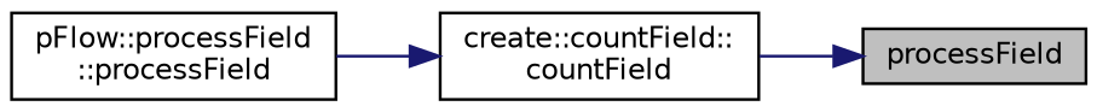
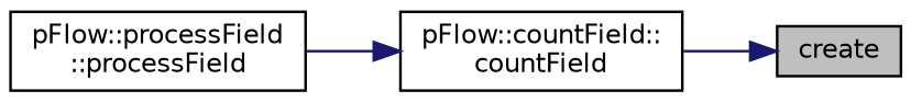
  digraph {
    rankdir=RL
    node [color=black fillcolor=white fontname=Helvetica fontsize=10 shape=record style=filled]
    edge [color=midnightblue dir=back fontname=Helvetica fontsize=10 labelfontname=Helvetica labelfontsize=10 style=solid]
-   n1 [fillcolor=grey75 fontcolor=black height=0.2 label=processField width=0.4]
-   n2 [height=0.2 label="create::countField::\lcountField" width=0.4]
+   n1 [fillcolor=grey75 fontcolor=black height=0.2 label=create width=0.4]
+   n2 [height=0.2 label="pFlow::countField::\lcountField" width=0.4]
    n3 [height=0.2 label="pFlow::processField\l::processField" width=0.4]
    n1 -> n2
    n2 -> n3
  }
